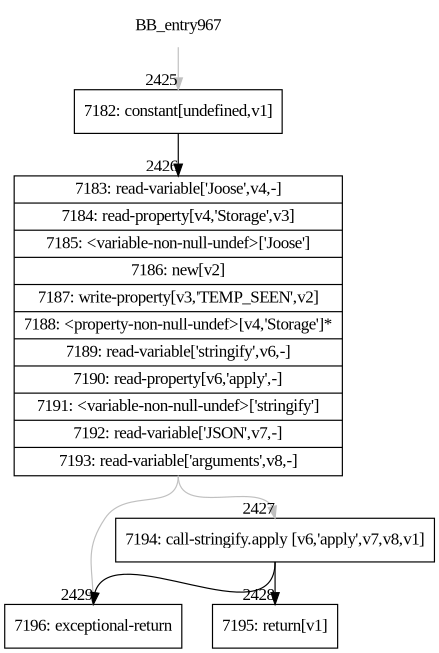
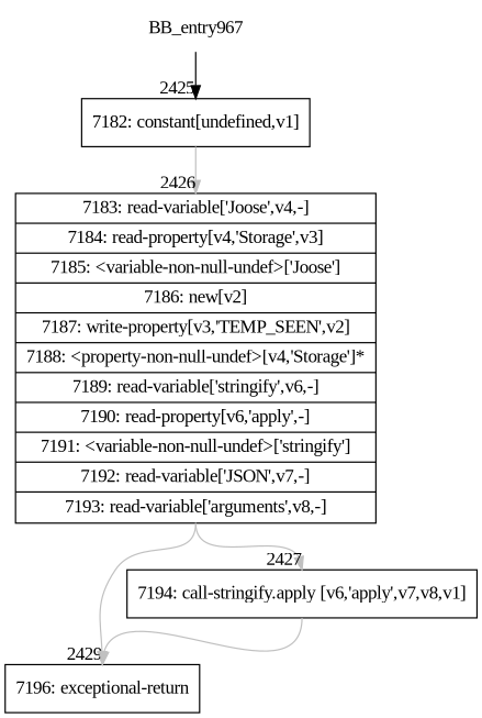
  digraph {
    fontname="Liberation Serif"
    rankdir=TD
    node [fontname="Liberation Serif" shape=record]
    edge [fontname="Liberation Serif" headport=n tailport=s]
    n1 [label=BB_entry967 shape=none]
    n2 [label="{7182: constant[undefined,v1]}"]
    n3 [label="{7183: read-variable['Joose',v4,-]|7184: read-property[v4,'Storage',v3]|7185: \<variable-non-null-undef\>['Joose']|7186: new[v2]|7187: write-property[v3,'TEMP_SEEN',v2]|7188: \<property-non-null-undef\>[v4,'Storage']*|7189: read-variable['stringify',v6,-]|7190: read-property[v6,'apply',-]|7191: \<variable-non-null-undef\>['stringify']|7192: read-variable['JSON',v7,-]|7193: read-variable['arguments',v8,-]}"]
    n4 [label="{7194: call-stringify.apply [v6,'apply',v7,v8,v1]}"]
    n5 [label="{7196: exceptional-return}"]
-   n6 [label="{7195: return[v1]}"]
-   n1 -> n2 [headlabel="    2425" color=gray]
-   n2 -> n3 [headlabel="      2426"]
+   n1 -> n2 [headlabel="    2425"]
+   n2 -> n3 [headlabel="      2426" color=gray]
    n3 -> n4 [color=gray headlabel="      2427"]
    n3 -> n5 [color=gray headlabel="      2429"]
-   n4 -> n5 [color=black]
-   n4 -> n6 [headlabel="      2428"]
+   n4 -> n5 [color=gray]
  }
